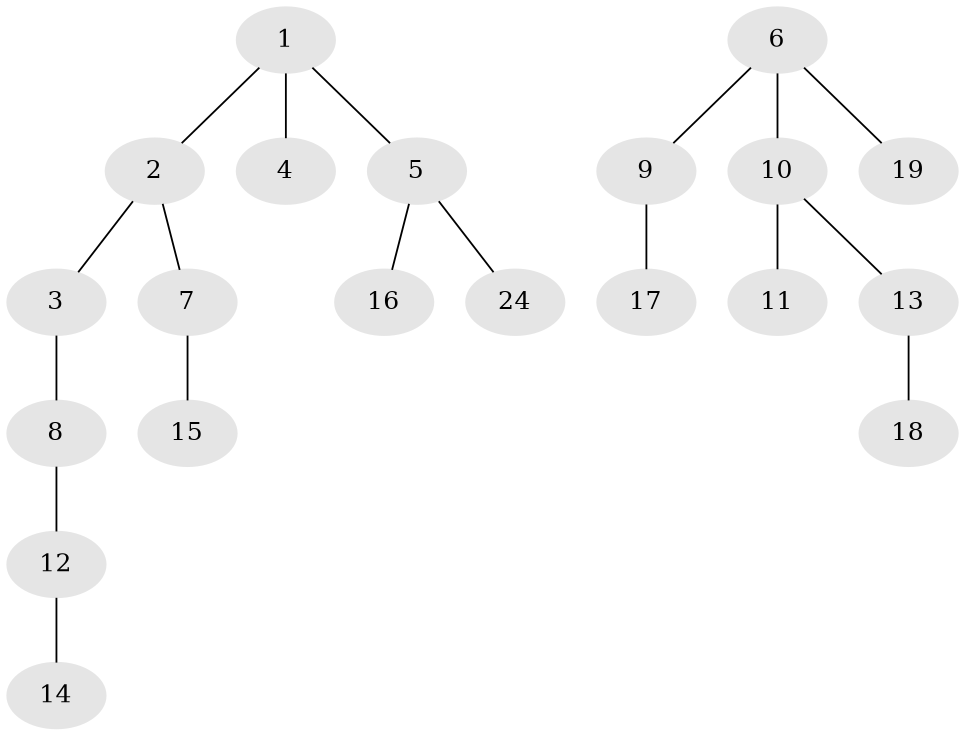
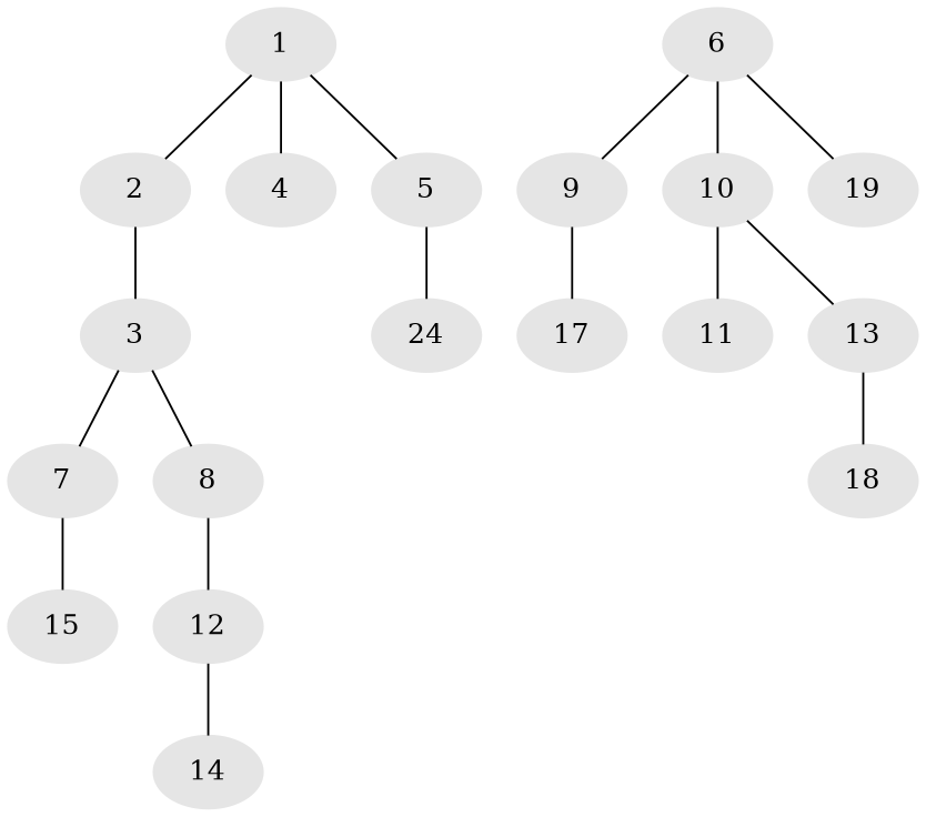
  graph {
    node [color=gray90 style=filled]
    1
    2
    4
    5
    3
-   16
    n7 [label=24]
    7
    8
    6
    9
    10
    19
    15
    12
    17
    11
    13
    14
    18
    1 -- 2
    1 -- 4
    1 -- 5
    2 -- 3
-   5 -- 16
    5 -- n7
-   2 -- 7
+   3 -- 7
    3 -- 8
    7 -- 15
    8 -- 12
    6 -- 9
    6 -- 10
    6 -- 19
    9 -- 17
    10 -- 11
    10 -- 13
    12 -- 14
    13 -- 18
  }
